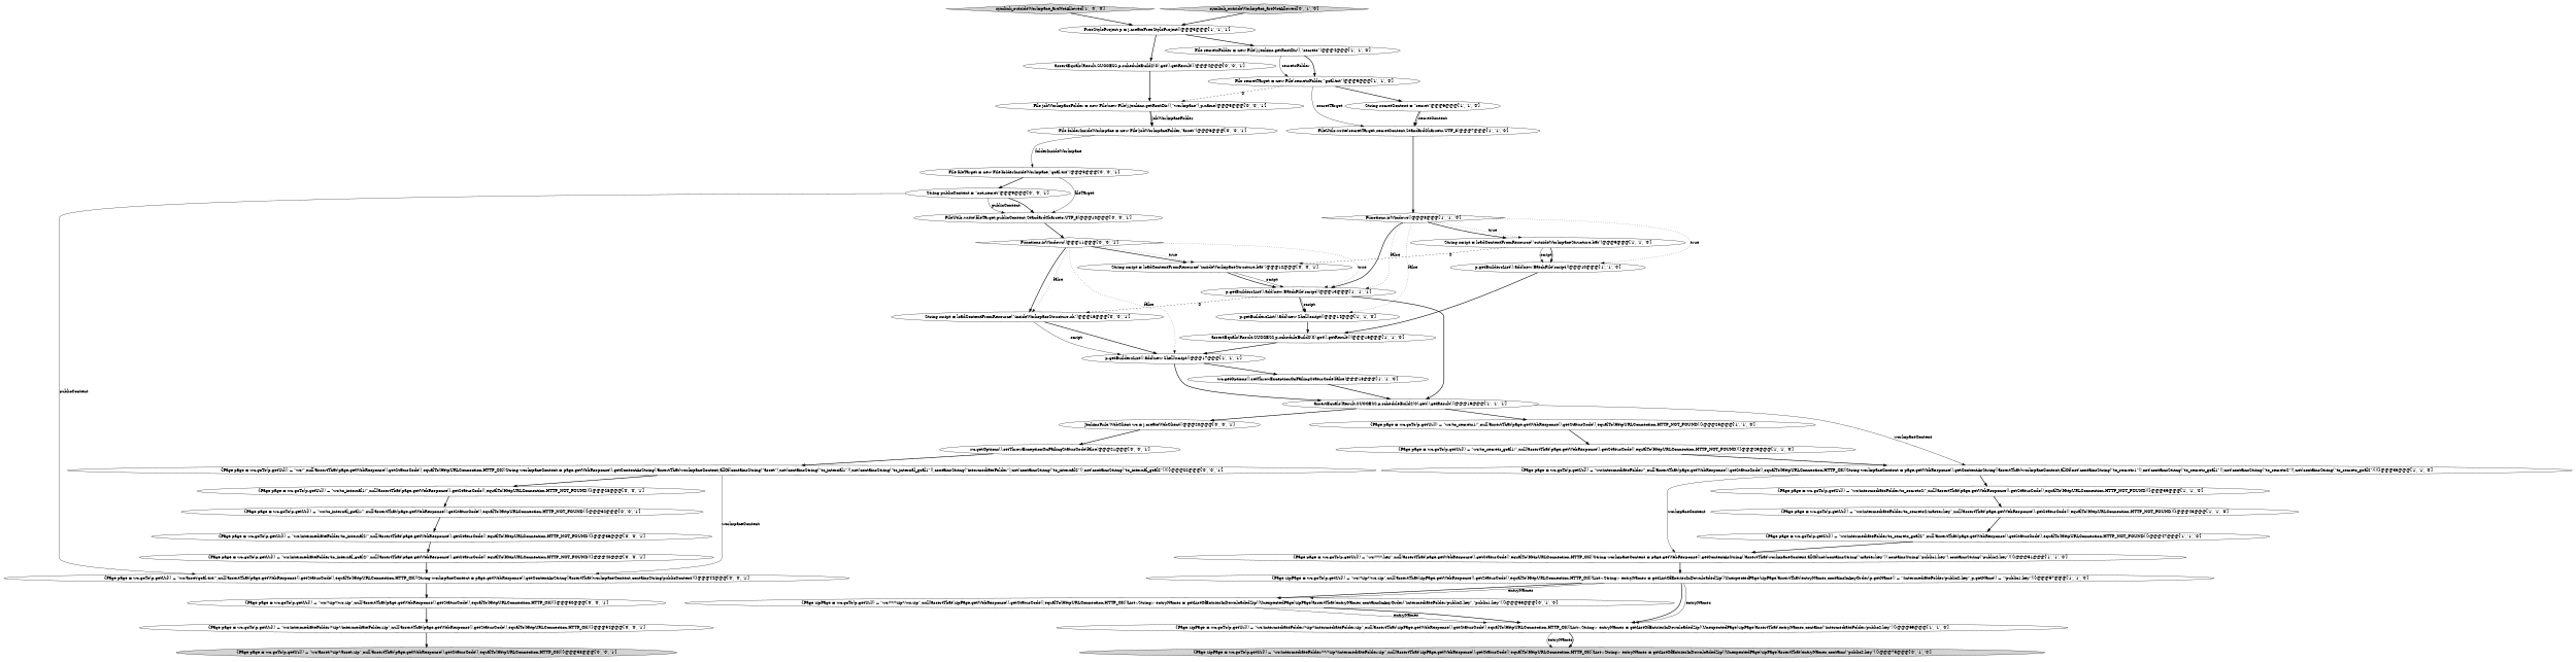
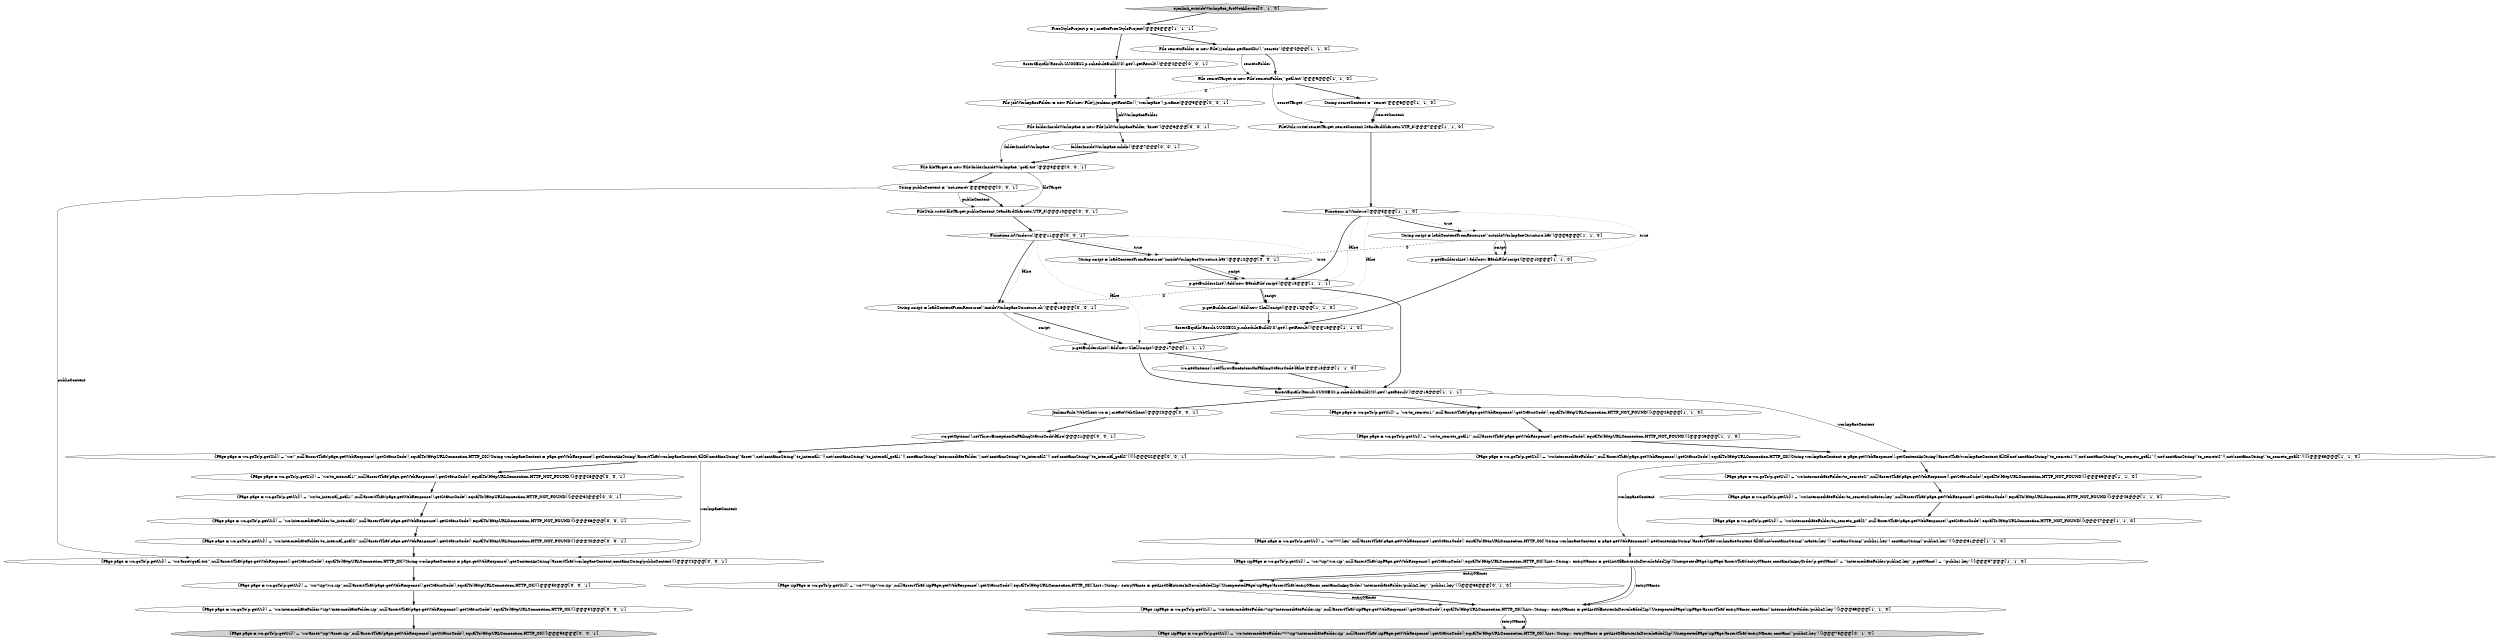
  digraph {
    node [fillcolor=white shape=ellipse style=filled]
    edge [style=bold]
    n1 [label="wc.getOptions().setThrowExceptionOnFailingStatusCode(false)@@@18@@@['1', '1', '0']"]
    n2 [label="assertEquals(Result.SUCCESS,p.scheduleBuild2(0).get().getResult())@@@19@@@['1', '1', '1']"]
    n3 [label="{Page page = wc.goTo(p.getUrl() + \"ws/to_secrets1/\",null)assertThat(page.getWebResponse().getStatusCode(),equalTo(HttpURLConnection.HTTP_NOT_FOUND))}@@@25@@@['1', '1', '0']"]
    n4 [label="{Page page = wc.goTo(p.getUrl() + \"ws/intermediateFolder/\",null)assertThat(page.getWebResponse().getStatusCode(),equalTo(HttpURLConnection.HTTP_OK))String workspaceContent = page.getWebResponse().getContentAsString()assertThat(workspaceContent,allOf(not(containsString(\"to_secrets1\")),not(containsString(\"to_secrets_goal1\")),not(containsString(\"to_secrets2\")),not(containsString(\"to_secrets_goal2\"))))}@@@33@@@['1', '1', '0']"]
    n5 [label="JenkinsRule.WebClient wc = j.createWebClient()@@@20@@@['0', '0', '1']"]
    n6 [label="{Page page = wc.goTo(p.getUrl() + \"ws/to_internal1/\",null)assertThat(page.getWebResponse().getStatusCode(),equalTo(HttpURLConnection.HTTP_NOT_FOUND))}@@@28@@@['0', '0', '1']"]
    n7 [label="{Page page = wc.goTo(p.getUrl() + \"ws/to_internal_goal1/\",null)assertThat(page.getWebResponse().getStatusCode(),equalTo(HttpURLConnection.HTTP_NOT_FOUND))}@@@32@@@['0', '0', '1']"]
    n8 [label="{Page page = wc.goTo(p.getUrl() + \"ws/intermediateFolder/to_internal2/\",null)assertThat(page.getWebResponse().getStatusCode(),equalTo(HttpURLConnection.HTTP_NOT_FOUND))}@@@36@@@['0', '0', '1']"]
    n9 [label="{Page page = wc.goTo(p.getUrl() + \"ws/*zip*/ws.zip\",null)assertThat(page.getWebResponse().getStatusCode(),equalTo(HttpURLConnection.HTTP_OK))}@@@50@@@['0', '0', '1']"]
    n10 [label="{Page page = wc.goTo(p.getUrl() + \"ws/intermediateFolder/*zip*/intermediateFolder.zip\",null)assertThat(page.getWebResponse().getStatusCode(),equalTo(HttpURLConnection.HTTP_OK))}@@@54@@@['0', '0', '1']"]
    n11 [fillcolor=lightgray label="{Page page = wc.goTo(p.getUrl() + \"ws/asset/*zip*/asset.zip\",null)assertThat(page.getWebResponse().getStatusCode(),equalTo(HttpURLConnection.HTTP_OK))}@@@58@@@['0', '0', '1']"]
    n12 [label="{Page page = wc.goTo(p.getUrl() + \"ws/asset/goal.txt/\",null)assertThat(page.getWebResponse().getStatusCode(),equalTo(HttpURLConnection.HTTP_OK))String workspaceContent = page.getWebResponse().getContentAsString()assertThat(workspaceContent,containsString(publicContent))}@@@44@@@['0', '0', '1']"]
    n13 [label="{Page page = wc.goTo(p.getUrl() + \"ws/\",null)assertThat(page.getWebResponse().getStatusCode(),equalTo(HttpURLConnection.HTTP_OK))String workspaceContent = page.getWebResponse().getContentAsString()assertThat(workspaceContent,allOf(containsString(\"asset\"),not(containsString(\"to_internal1\")),not(containsString(\"to_internal_goal1\")),containsString(\"intermediateFolder\"),not(containsString(\"to_internal2\")),not(containsString(\"to_internal_goal2\"))))}@@@22@@@['0', '0', '1']"]
    n14 [label="File folderInsideWorkspace = new File(jobWorkspaceFolder,\"asset\")@@@6@@@['0', '0', '1']"]
+   n15 [label="folderInsideWorkspace.mkdir()@@@7@@@['0', '0', '1']"]
    n16 [label="File fileTarget = new File(folderInsideWorkspace,\"goal.txt\")@@@8@@@['0', '0', '1']"]
    n17 [label="String publicContent = \"not-secret\"@@@9@@@['0', '0', '1']"]
    n18 [label="FileUtils.write(fileTarget,publicContent,StandardCharsets.UTF_8)@@@10@@@['0', '0', '1']"]
-   n19 [fillcolor=lightgray label="symlink_outsideWorkspace_areNotAllowed['1', '0', '0']" shape=diamond]
    n20 [label="FreeStyleProject p = j.createFreeStyleProject()@@@3@@@['1', '1', '1']"]
    n21 [label="File secretsFolder = new File(j.jenkins.getRootDir(),\"secrets\")@@@4@@@['1', '1', '0']"]
    n22 [label="assertEquals(Result.SUCCESS,p.scheduleBuild2(0).get().getResult())@@@4@@@['0', '0', '1']"]
    n23 [label="p.getBuildersList().add(new BatchFile(script))@@@10@@@['1', '1', '0']"]
    n24 [label="assertEquals(Result.SUCCESS,p.scheduleBuild2(0).get().getResult())@@@16@@@['1', '1', '0']"]
    n25 [label="p.getBuildersList().add(new Shell(script))@@@17@@@['1', '1', '1']"]
    n26 [label="File secretTarget = new File(secretsFolder,\"goal.txt\")@@@5@@@['1', '1', '0']"]
    n27 [label="File jobWorkspaceFolder = new File(new File(j.jenkins.getRootDir(),\"workspace\"),p.name)@@@5@@@['0', '0', '1']"]
    n28 [label="{Page zipPage = wc.goTo(p.getUrl() + \"ws/intermediateFolder/*zip*/intermediateFolder.zip\",null)assertThat(zipPage.getWebResponse().getStatusCode(),equalTo(HttpURLConnection.HTTP_OK))List<String> entryNames = getListOfEntriesInDownloadedZip((UnexpectedPage)zipPage)assertThat(entryNames,contains(\"intermediateFolder/public2.key\"))}@@@69@@@['1', '1', '0']"]
    n29 [fillcolor=lightgray label="{Page zipPage = wc.goTo(p.getUrl() + \"ws/intermediateFolder/**/*zip*/intermediateFolder.zip\",null)assertThat(zipPage.getWebResponse().getStatusCode(),equalTo(HttpURLConnection.HTTP_OK))List<String> entryNames = getListOfEntriesInDownloadedZip((UnexpectedPage)zipPage)assertThat(entryNames,contains(\"public2.key\"))}@@@75@@@['0', '1', '0']"]
    n30 [label="Functions.isWindows()@@@11@@@['0', '0', '1']" shape=diamond]
    n31 [label="FileUtils.write(secretTarget,secretContent,StandardCharsets.UTF_8)@@@7@@@['1', '1', '0']"]
    n32 [label="Functions.isWindows()@@@8@@@['1', '1', '0']" shape=diamond]
    n33 [label="p.getBuildersList().add(new Shell(script))@@@14@@@['1', '1', '0']"]
    n34 [label="String script = loadContentFromResource(\"outsideWorkspaceStructure.bat\")@@@9@@@['1', '1', '0']"]
    n35 [label="p.getBuildersList().add(new BatchFile(script))@@@13@@@['1', '1', '1']"]
    n36 [label="String secretContent = \"secret\"@@@6@@@['1', '1', '0']"]
    n37 [label="{Page page = wc.goTo(p.getUrl() + \"ws/**/*.key\",null)assertThat(page.getWebResponse().getStatusCode(),equalTo(HttpURLConnection.HTTP_OK))String workspaceContent = page.getWebResponse().getContentAsString()assertThat(workspaceContent,allOf(not(containsString(\"master.key\")),containsString(\"public1.key\"),containsString(\"public2.key\")))}@@@51@@@['1', '1', '0']"]
    n38 [label="{Page zipPage = wc.goTo(p.getUrl() + \"ws/*zip*/ws.zip\",null)assertThat(zipPage.getWebResponse().getStatusCode(),equalTo(HttpURLConnection.HTTP_OK))List<String> entryNames = getListOfEntriesInDownloadedZip((UnexpectedPage)zipPage)assertThat(entryNames,containsInAnyOrder(p.getName() + \"/intermediateFolder/public2.key\",p.getName() + \"/public1.key\"))}@@@57@@@['1', '1', '0']"]
    n39 [label="{Page zipPage = wc.goTo(p.getUrl() + \"ws/**/*zip*/ws.zip\",null)assertThat(zipPage.getWebResponse().getStatusCode(),equalTo(HttpURLConnection.HTTP_OK))List<String> entryNames = getListOfEntriesInDownloadedZip((UnexpectedPage)zipPage)assertThat(entryNames,containsInAnyOrder(\"intermediateFolder/public2.key\",\"public1.key\"))}@@@63@@@['0', '1', '0']"]
    n40 [label="String script = loadContentFromResource(\"insideWorkspaceStructure.bat\")@@@12@@@['0', '0', '1']"]
    n41 [label="{Page page = wc.goTo(p.getUrl() + \"ws/intermediateFolder/to_secrets2/master.key\",null)assertThat(page.getWebResponse().getStatusCode(),equalTo(HttpURLConnection.HTTP_NOT_FOUND))}@@@43@@@['1', '1', '0']"]
    n42 [label="{Page page = wc.goTo(p.getUrl() + \"ws/intermediateFolder/to_secrets_goal2/\",null)assertThat(page.getWebResponse().getStatusCode(),equalTo(HttpURLConnection.HTTP_NOT_FOUND))}@@@47@@@['1', '1', '0']"]
    n43 [fillcolor=lightgray label="symlink_outsideWorkspace_areNotAllowed['0', '1', '0']" shape=diamond]
    n44 [label="String script = loadContentFromResource(\"insideWorkspaceStructure.sh\")@@@16@@@['0', '0', '1']"]
    n45 [label="{Page page = wc.goTo(p.getUrl() + \"ws/intermediateFolder/to_internal_goal2/\",null)assertThat(page.getWebResponse().getStatusCode(),equalTo(HttpURLConnection.HTTP_NOT_FOUND))}@@@40@@@['0', '0', '1']"]
    n46 [label="{Page page = wc.goTo(p.getUrl() + \"ws/to_secrets_goal1/\",null)assertThat(page.getWebResponse().getStatusCode(),equalTo(HttpURLConnection.HTTP_NOT_FOUND))}@@@29@@@['1', '1', '0']"]
    n47 [label="{Page page = wc.goTo(p.getUrl() + \"ws/intermediateFolder/to_secrets2/\",null)assertThat(page.getWebResponse().getStatusCode(),equalTo(HttpURLConnection.HTTP_NOT_FOUND))}@@@39@@@['1', '1', '0']"]
    n48 [label="wc.getOptions().setThrowExceptionOnFailingStatusCode(false)@@@21@@@['0', '0', '1']"]
    n1 -> n2
    n2 -> n3
    n2 -> n4 [label=workspaceContent style=solid]
    n2 -> n5
    n3 -> n46
    n4 -> n37 [label=workspaceContent style=solid]
    n4 -> n47
    n5 -> n48
    n6 -> n7
    n7 -> n8
    n8 -> n45
    n9 -> n10
    n10 -> n11
    n12 -> n9
    n13 -> n6
    n13 -> n12 [label=workspaceContent style=solid]
+   n14 -> n15
    n14 -> n16 [label=folderInsideWorkspace style=solid]
+   n15 -> n16
    n16 -> n17
    n16 -> n18 [label=fileTarget style=solid]
    n17 -> n12 [label=publicContent style=solid]
    n17 -> n18
    n17 -> n18 [label=publicContent style=solid]
    n18 -> n30
-   n19 -> n20
    n20 -> n21
    n20 -> n22
    n21 -> n26
    n21 -> n26 [label=secretsFolder style=solid]
    n22 -> n27
    n23 -> n24
    n24 -> n25
    n25 -> n1
    n25 -> n2
    n26 -> n27 [label=0 style=dashed]
    n26 -> n31 [label=secretTarget style=solid]
    n26 -> n36
    n27 -> n14
    n27 -> n14 [label=jobWorkspaceFolder style=solid]
    n28 -> n29 [label=entryNames style=solid]
    n28 -> n29
    n30 -> n25 [label=false style=dotted]
    n30 -> n35 [label=true style=dotted]
    n30 -> n40
    n30 -> n40 [label=true style=dotted]
    n30 -> n44 [label=false style=dotted]
    n30 -> n44
    n31 -> n32
    n32 -> n23 [label=true style=dotted]
    n32 -> n33 [label=false style=dotted]
    n32 -> n34 [label=true style=dotted]
    n32 -> n34
    n32 -> n35 [label=false style=dotted]
    n32 -> n35
    n33 -> n24
    n34 -> n23 [label=script style=solid]
    n34 -> n23
    n34 -> n40 [label=0 style=dashed]
    n35 -> n2
    n35 -> n33
    n35 -> n33 [label=script style=solid]
    n35 -> n44 [label=0 style=dashed]
    n36 -> n31 [label=secretContent style=solid]
    n36 -> n31
    n37 -> n38
    n38 -> n28
    n38 -> n28 [label=entryNames style=solid]
    n38 -> n39
    n38 -> n39 [label=entryNames style=solid]
    n39 -> n28 [label=entryNames style=solid]
    n39 -> n28
    n40 -> n35
    n40 -> n35 [label=script style=solid]
    n41 -> n42
    n42 -> n37
    n43 -> n20
    n44 -> n25
    n44 -> n25 [label=script style=solid]
    n45 -> n12
    n46 -> n4
    n47 -> n41
    n48 -> n13
  }
